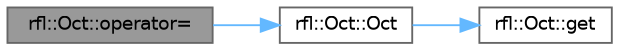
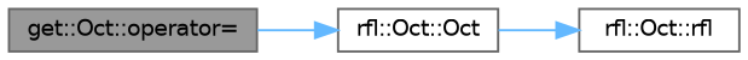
  digraph {
    rankdir=LR
    node [color=grey40 fillcolor=white fontname=Helvetica fontsize=10 shape=box style=filled]
    edge [color=steelblue1 fontname=Helvetica fontsize=10 labelfontname=Helvetica labelfontsize=10 style=solid]
-   n1 [color=gray40 fillcolor=grey60 fontcolor=black height=0.2 label="rfl::Oct::operator=" width=0.4]
+   n1 [color=gray40 fillcolor=grey60 fontcolor=black height=0.2 label="get::Oct::operator=" width=0.4]
    n2 [height=0.2 label="rfl::Oct::Oct" width=0.4]
-   n3 [height=0.2 label="rfl::Oct::get" width=0.4]
+   n3 [height=0.2 label="rfl::Oct::rfl" width=0.4]
    n1 -> n2
    n2 -> n3
  }
